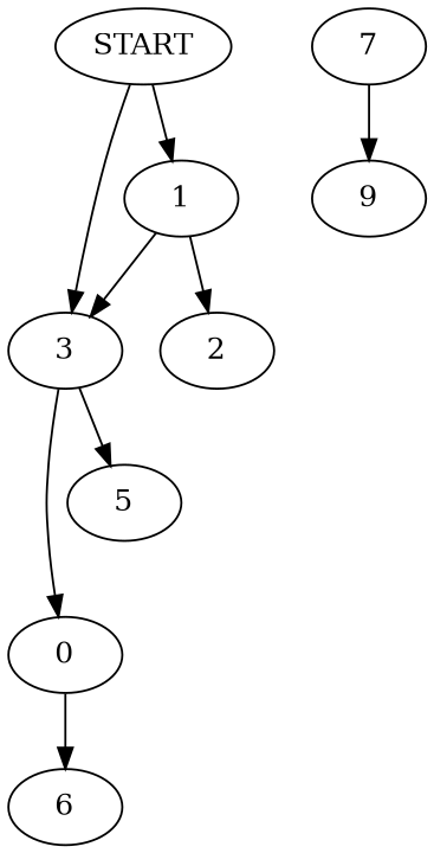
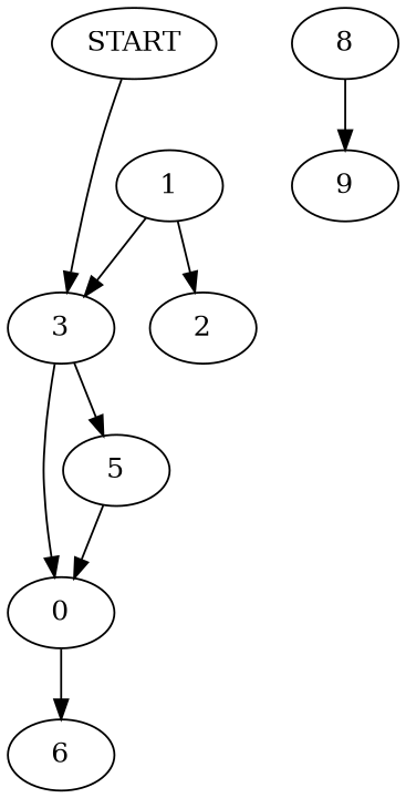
  digraph {
    n1 [label=START]
    1
    3
    2
    n5 [label=0]
    5
    6
-   8 [label=7]
+   8
    9
-   n1 -> 1
    n1 -> 3
    1 -> 3
    1 -> 2
    3 -> n5
    3 -> 5
    n5 -> 6
+   5 -> n5
    8 -> 9
  }
